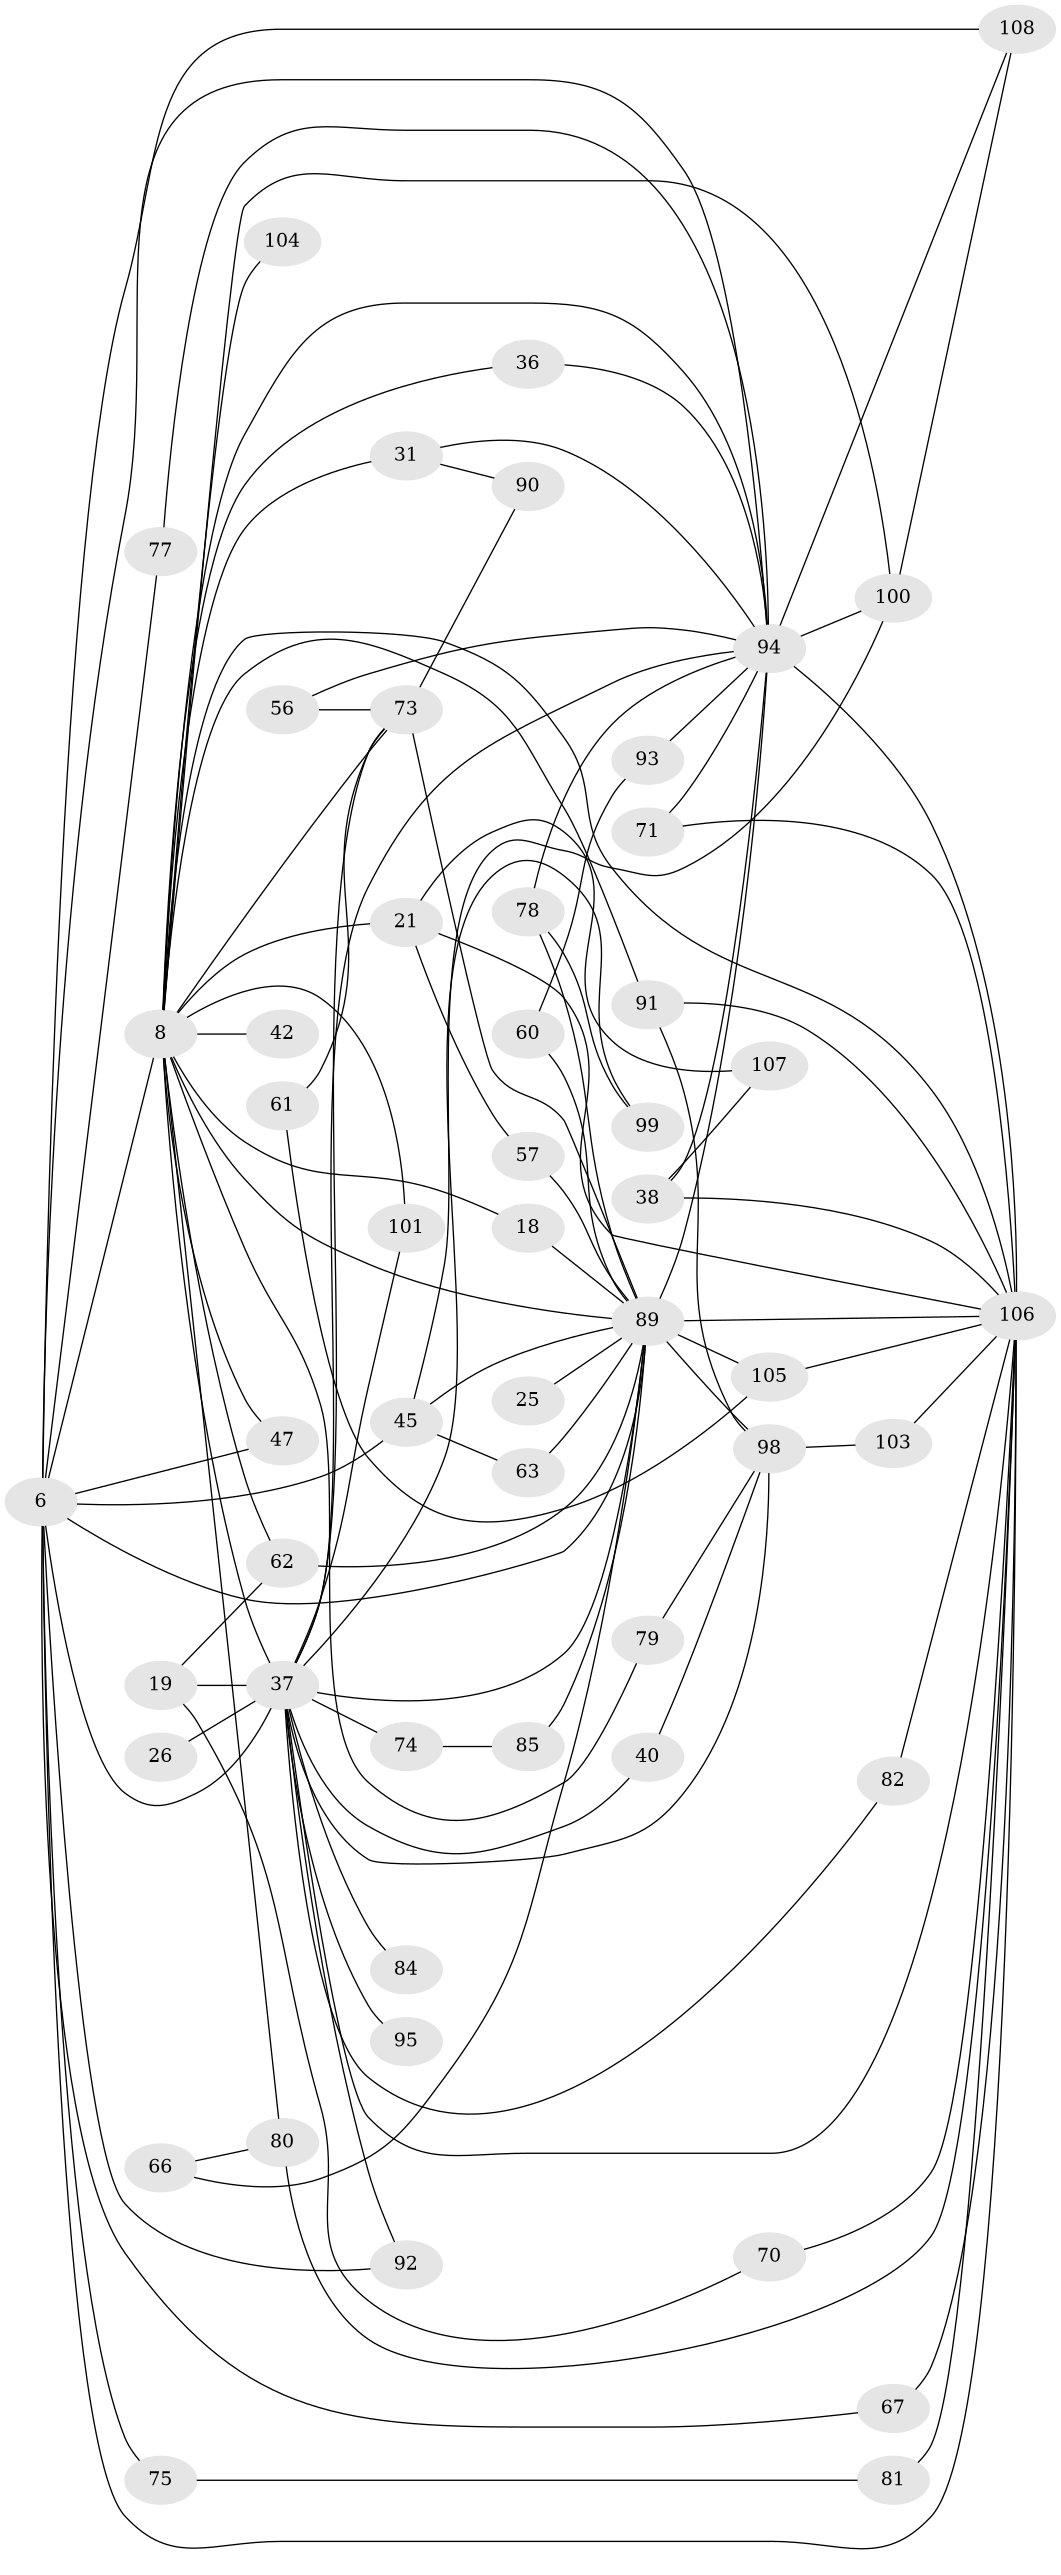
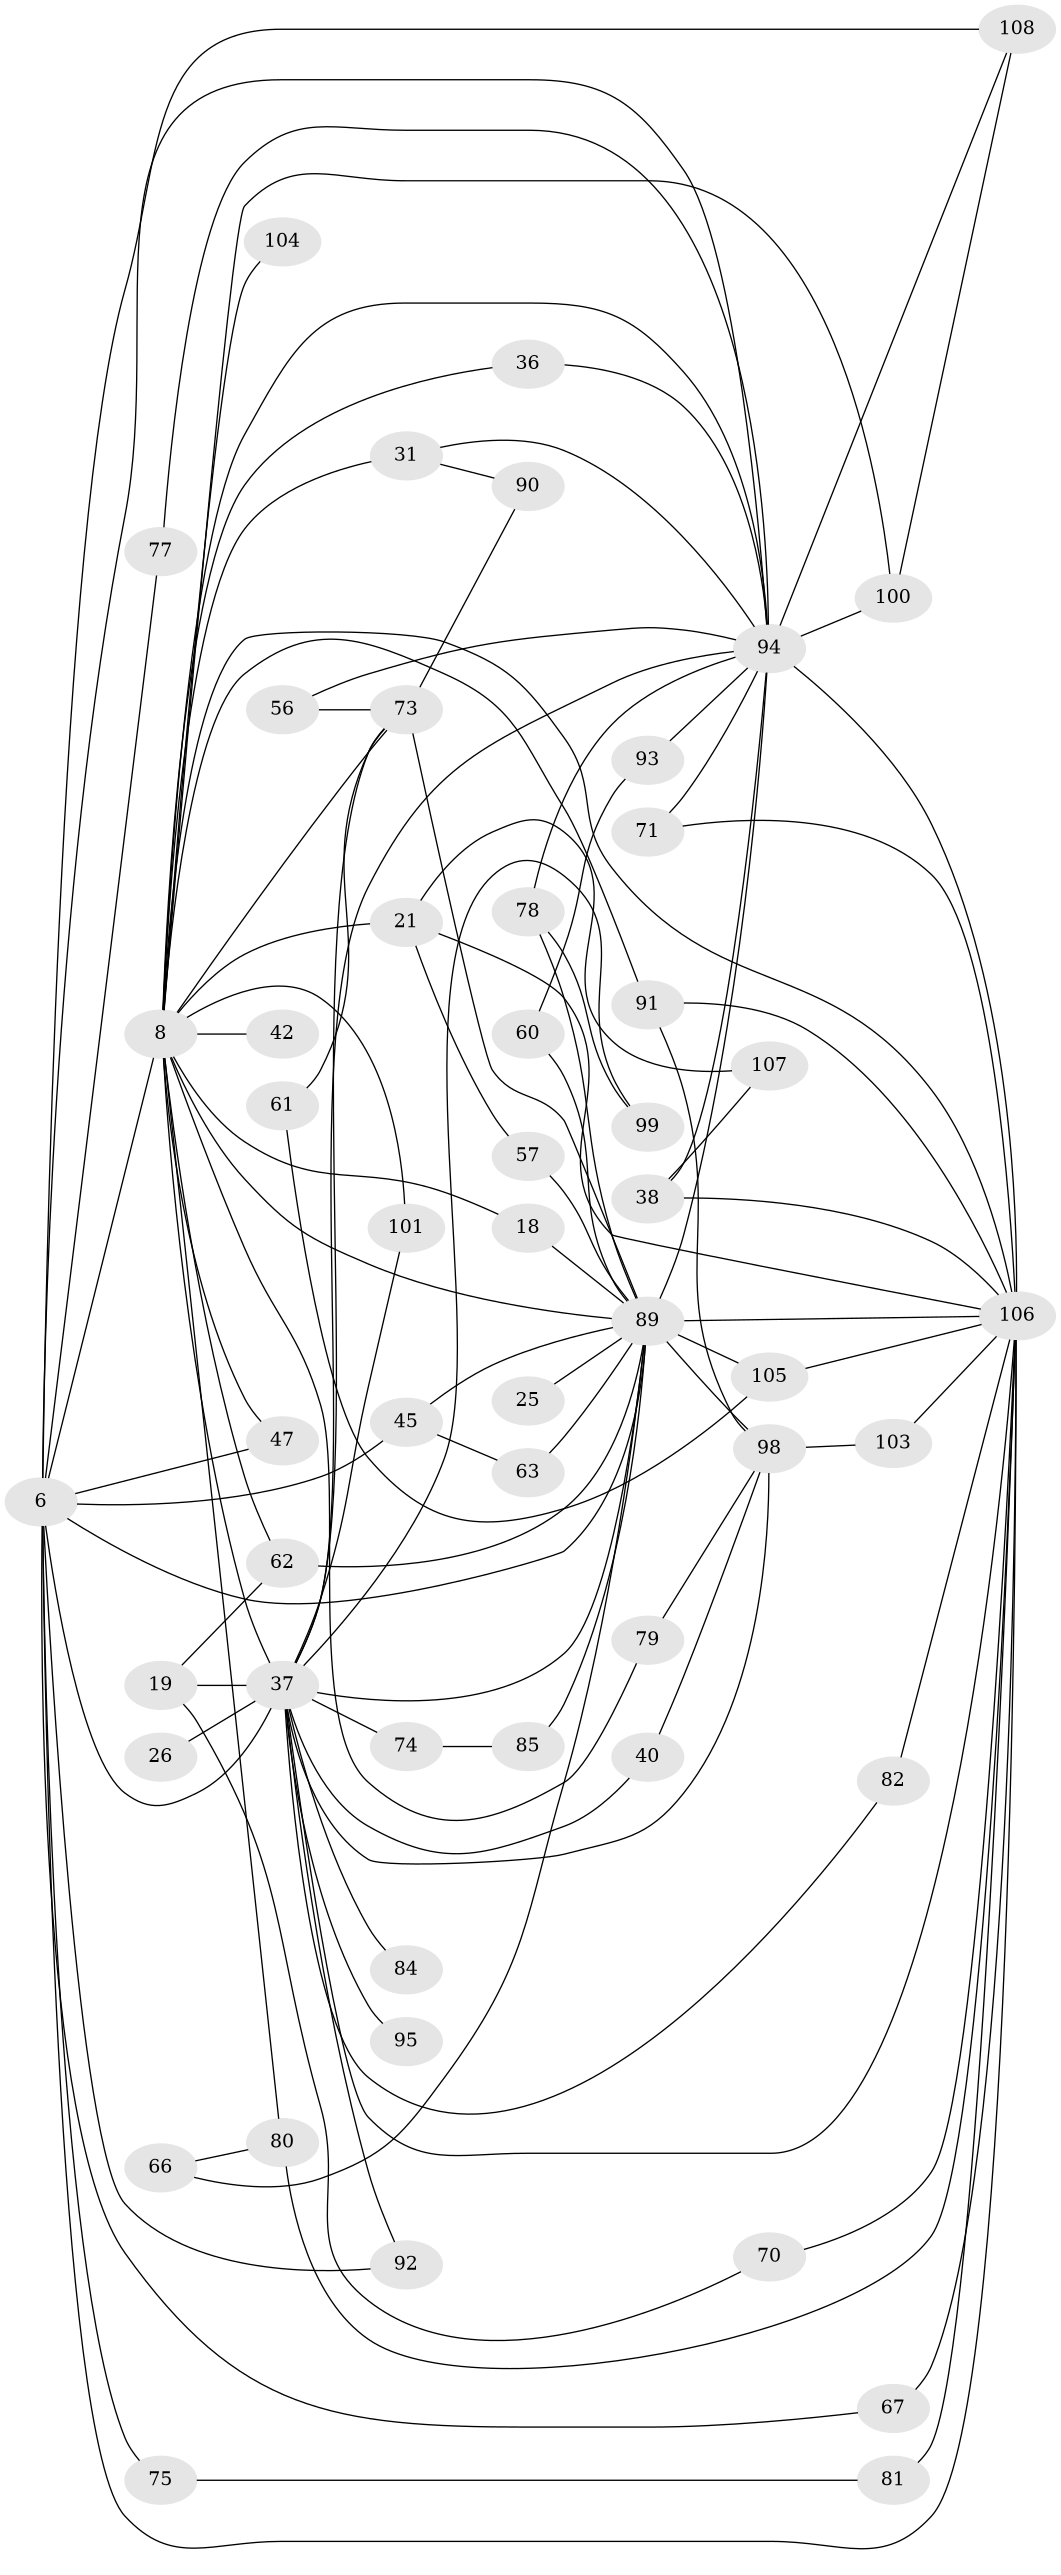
  graph {
    rankdir=LR
    node [color=gray90 style=filled]
    8 [super="+1"]
    37 [super="+24+3"]
    47
    89 [super="+76+34+58+5"]
    94 [super="+59+55+27+9"]
    106 [super="+102+10"]
    18
    21
    31 [super="+13"]
    42
    62 [super="+15"]
    73 [super="+49+72+48"]
    79
    80 [super="+41"]
    n15 [label=36]
    91 [super="+43"]
    100 [super="+97"]
    101
    104 [super="+83"]
    6
    45 [super="+33"]
    67
    75 [super="+68"]
    77
    92
    108 [super="+88"]
    40
    74
    82
    84
    95
    98 [super="+17+36"]
    99
    63 [super="+46"]
    81
    105 [super="+64"]
    57
    107 [super="+96"]
    90
    19
    70
    25
    26
    85
    103
    38 [super="+16"]
    56
    60
    93
    61
    66
    71
    78 [super="+44"]
    8 -- 37 [weight=5]
    8 -- 47
    8 -- 89 [weight=6]
    8 -- 94 [weight=6]
    8 -- 106 [weight=3]
    8 -- 18
    8 -- 21
    8 -- 31
    8 -- 42 [weight=2]
    8 -- 62
    8 -- 73 [weight=2]
    8 -- 79
    8 -- 80 [weight=3]
    8 -- n15
    8 -- 91
    8 -- 100
    8 -- 101
    8 -- 104 [weight=3]
    37 -- 89 [weight=6]
    37 -- 94 [weight=6]
    37 -- 106 [weight=3]
    37 -- 73 [weight=3]
    37 -- 101
    37 -- 92
    37 -- 40
    37 -- 74 [weight=2]
    37 -- 82
    37 -- 84
    37 -- 95
    37 -- 98
    37 -- 99
    89 -- 94 [weight=10]
    89 -- 106 [weight=5]
    89 -- 98 [weight=4]
    89 -- 105 [weight=3]
    94 -- 106 [weight=2]
    94 -- 100
    94 -- 108
    18 -- 89
    21 -- 106
    21 -- 57
    21 -- 107 [weight=2]
    31 -- 94 [weight=2]
    31 -- 90
    62 -- 89
    73 -- 89
    73 -- 90
    79 -- 98
    80 -- 106
    n15 -- 94
    91 -- 106
    91 -- 98
    100 -- 108
    6 -- 8 [weight=2]
    6 -- 37 [weight=2]
    6 -- 47
    6 -- 89 [weight=2]
    6 -- 94 [weight=2]
    6 -- 106
    6 -- 45 [weight=2]
    6 -- 67
    6 -- 75 [weight=3]
    6 -- 77
    6 -- 92
    6 -- 108 [weight=3]
    45 -- 89
-   45 -- 100
    45 -- 63
    67 -- 106
    75 -- 81
    77 -- 94
    40 -- 98
    74 -- 85
    82 -- 106
    98 -- 103
    63 -- 89 [weight=2]
    81 -- 106
    105 -- 106 [weight=2]
    57 -- 89
    19 -- 37 [weight=2]
    19 -- 62
    19 -- 70
    70 -- 106
    25 -- 89 [weight=2]
    26 -- 37 [weight=2]
    85 -- 89
    103 -- 106
    38 -- 94
    38 -- 106 [weight=2]
    38 -- 107
    56 -- 94
    56 -- 73 [weight=2]
    60 -- 89 [weight=2]
    60 -- 93
    93 -- 94
    61 -- 73
    61 -- 105
    66 -- 89
    66 -- 80
    71 -- 94
    71 -- 106
    78 -- 89
    78 -- 94 [weight=2]
    78 -- 99
  }
